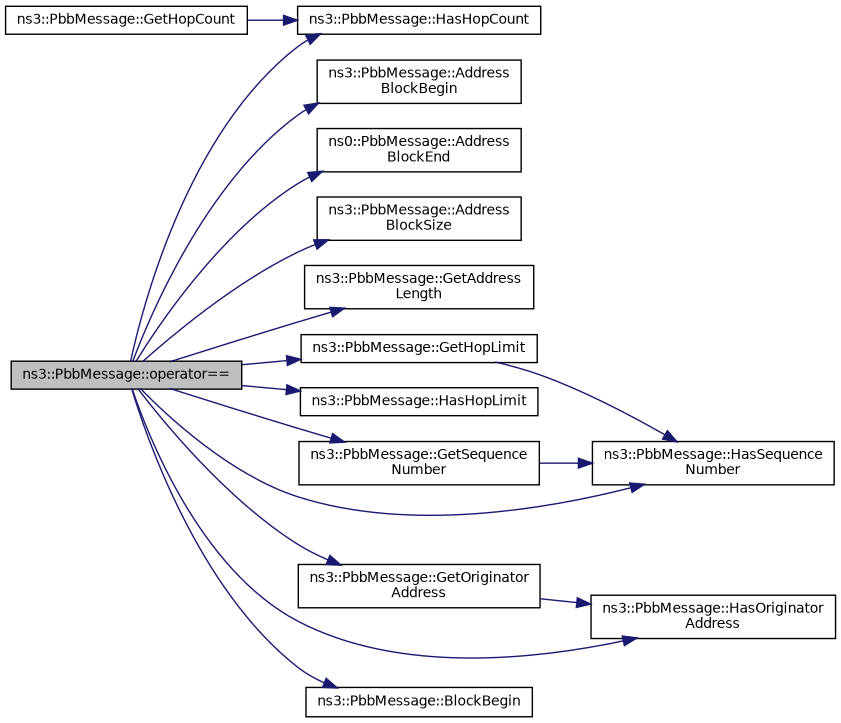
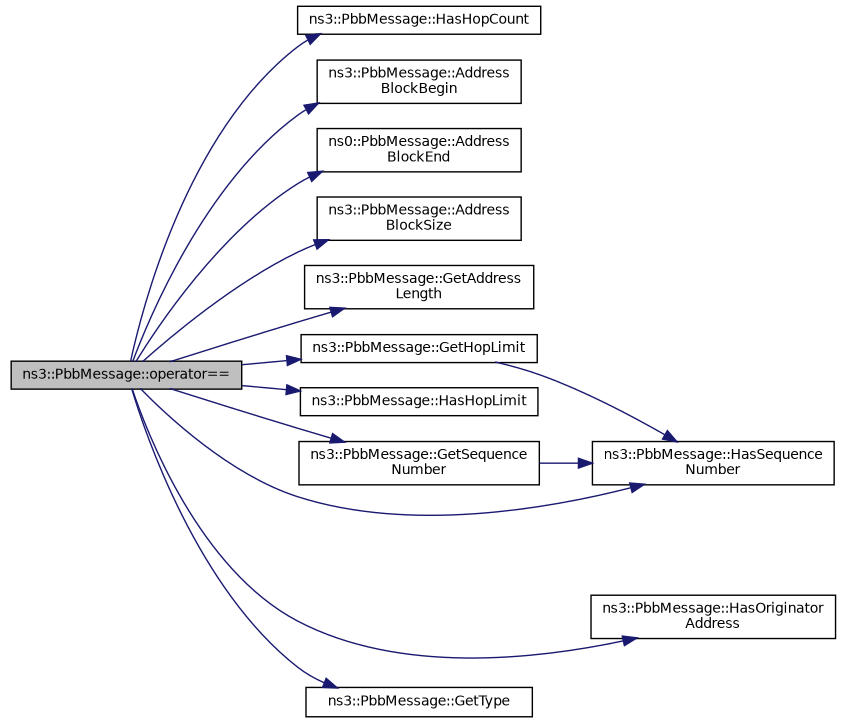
  digraph {
    rankdir=LR
    node [color=black fillcolor=white fontname=Helvetica fontsize=10 shape=record style=filled]
    edge [color=midnightblue fontname=Helvetica fontsize=10 labelfontname=Helvetica labelfontsize=10 style=solid]
    n1 [fillcolor=grey75 fontcolor=black height=0.2 label="ns3::PbbMessage::operator==" width=0.4]
    n2 [height=0.2 label="ns3::PbbMessage::Address\lBlockBegin" width=0.4]
    n3 [height=0.2 label="ns0::PbbMessage::Address\lBlockEnd" width=0.4]
    n4 [height=0.2 label="ns3::PbbMessage::Address\lBlockSize" width=0.4]
    n5 [height=0.2 label="ns3::PbbMessage::GetAddress\lLength" width=0.4]
    n6 [height=0.2 label="ns3::PbbMessage::HasHopCount" width=0.4]
    n7 [height=0.2 label="ns3::PbbMessage::GetHopLimit" width=0.4]
    n8 [height=0.2 label="ns3::PbbMessage::HasHopLimit" width=0.4]
-   n9 [height=0.2 label="ns3::PbbMessage::GetOriginator\lAddress" width=0.4]
    n10 [height=0.2 label="ns3::PbbMessage::HasOriginator\lAddress" width=0.4]
    n11 [height=0.2 label="ns3::PbbMessage::GetSequence\lNumber" width=0.4]
    n12 [height=0.2 label="ns3::PbbMessage::HasSequence\lNumber" width=0.4]
-   n13 [height=0.2 label="ns3::PbbMessage::BlockBegin" width=0.4]
-   n14 [height=0.2 label="ns3::PbbMessage::GetHopCount" width=0.4]
+   n13 [height=0.2 label="ns3::PbbMessage::GetType" width=0.4]
    n1 -> n2
    n1 -> n3
    n1 -> n4
    n1 -> n5
    n1 -> n6
    n1 -> n7
    n1 -> n8
-   n1 -> n9
    n1 -> n10
    n1 -> n11
    n1 -> n12
    n1 -> n13
    n7 -> n12
-   n9 -> n10
    n11 -> n12
-   n14 -> n6
  }
